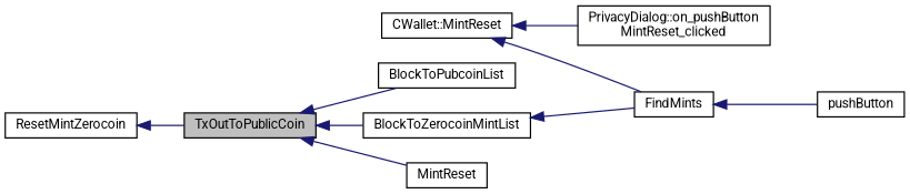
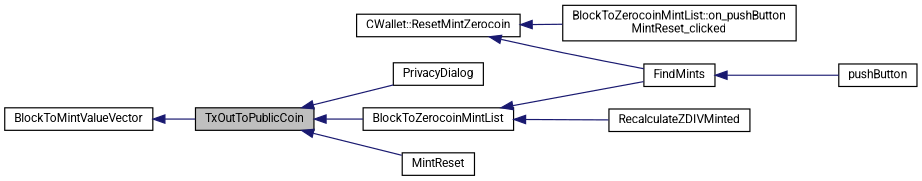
  digraph {
    fontname=Roboto
    rankdir=LR
    node [color=black fillcolor=white fontname=Roboto fontsize=10 shape=record style=filled]
    edge [color=midnightblue dir=back fontname=Roboto fontsize=10 labelfontname=Helvetica labelfontsize=10 style=solid]
    n1 [fillcolor=grey75 fontcolor=black height=0.2 label=TxOutToPublicCoin width=0.4]
-   n2 [height=0.2 label=BlockToPubcoinList width=0.4]
+   n2 [height=0.2 label=PrivacyDialog width=0.4]
    n3 [height=0.2 label=BlockToZerocoinMintList width=0.4]
    n4 [height=0.2 label=MintReset width=0.4]
    n5 [height=0.2 label=FindMints width=0.4]
-   n7 [height=0.2 label=ResetMintZerocoin width=0.4]
+   n6 [height=0.2 label=RecalculateZDIVMinted width=0.4]
+   n7 [height=0.2 label=BlockToMintValueVector width=0.4]
    n8 [height=0.2 label=pushButton width=0.4]
-   n9 [height=0.2 label="CWallet::MintReset" width=0.4]
-   n10 [height=0.2 label="PrivacyDialog::on_pushButton\lMintReset_clicked" width=0.4]
+   n9 [height=0.2 label="CWallet::ResetMintZerocoin" width=0.4]
+   n10 [height=0.2 label="BlockToZerocoinMintList::on_pushButton\lMintReset_clicked" width=0.4]
    n1 -> n2
    n1 -> n3
    n1 -> n4
    n3 -> n5
+   n3 -> n6
    n5 -> n8
    n7 -> n1
    n9 -> n5
    n9 -> n10
  }
